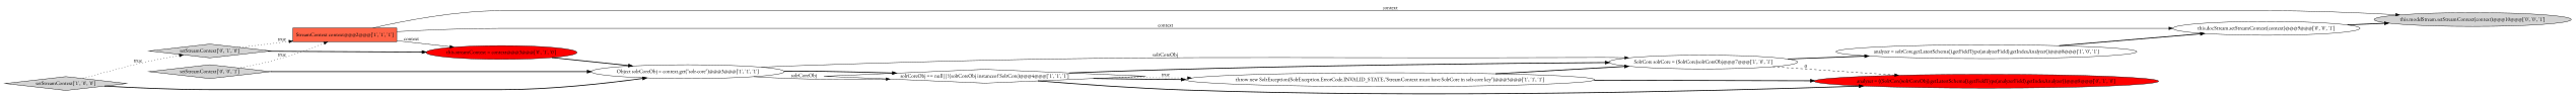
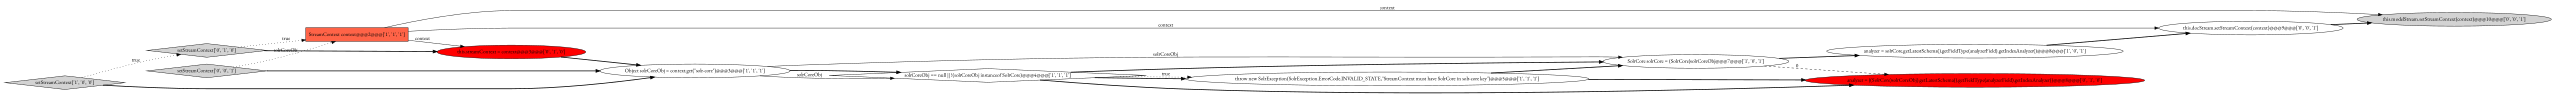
  digraph {
    fontname="EB Garamond"
    rankdir=LR
    node [fillcolor=white fontname="EB Garamond" shape=ellipse style=filled]
    edge [fontname="EB Garamond" style=bold]
    n1 [label="solrCoreObj == null || !(solrCoreObj instanceof SolrCore)@@@4@@@['1', '1', '1']" shape=diamond]
    n2 [label="throw new SolrException(SolrException.ErrorCode.INVALID_STATE,\"StreamContext must have SolrCore in solr-core key\")@@@5@@@['1', '1', '1']"]
    n3 [label="SolrCore solrCore = (SolrCore)solrCoreObj@@@7@@@['1', '0', '1']"]
    n4 [fillcolor=red label="analyzer = ((SolrCore)solrCoreObj).getLatestSchema().getFieldType(analyzerField).getIndexAnalyzer()@@@8@@@['0', '1', '0']"]
    n5 [label="analyzer = solrCore.getLatestSchema().getFieldType(analyzerField).getIndexAnalyzer()@@@8@@@['1', '0', '1']"]
    n6 [label="this.docStream.setStreamContext(context)@@@9@@@['0', '0', '1']"]
    n7 [fillcolor=lightgray label="this.modelStream.setStreamContext(context)@@@10@@@['0', '0', '1']"]
    n8 [fillcolor=red label="this.streamContext = context@@@3@@@['0', '1', '0']"]
    n9 [label="Object solrCoreObj = context.get(\"solr-core\")@@@3@@@['1', '1', '1']"]
    n10 [fillcolor=lightgray label="setStreamContext['0', '0', '1']" shape=diamond]
    n11 [fillcolor=tomato label="StreamContext context@@@2@@@['1', '1', '1']" shape=box]
    n12 [fillcolor=lightgray label="setStreamContext['1', '0', '0']" shape=diamond]
    n13 [fillcolor=lightgray label="setStreamContext['0', '1', '0']" shape=diamond]
    n1 -> n2 [label=true style=dotted]
    n1 -> n2
    n1 -> n3
    n1 -> n4
    n2 -> n3
    n2 -> n4
    n3 -> n4 [label=0 style=dashed]
    n3 -> n5
    n5 -> n6
    n6 -> n7
    n8 -> n9
    n9 -> n1
    n9 -> n1 [label=solrCoreObj style=solid]
    n9 -> n3 [label=solrCoreObj style=solid]
    n10 -> n9
-   n10 -> n11 [label=true style=dotted]
+   n10 -> n11 [label=solrCoreObj style=dotted]
    n11 -> n6 [label=context style=solid]
    n11 -> n7 [label=context style=solid]
    n11 -> n8 [label=context style=solid]
    n12 -> n9
    n12 -> n13 [label=true style=dotted]
    n13 -> n8
    n13 -> n11 [label=true style=dotted]
  }
